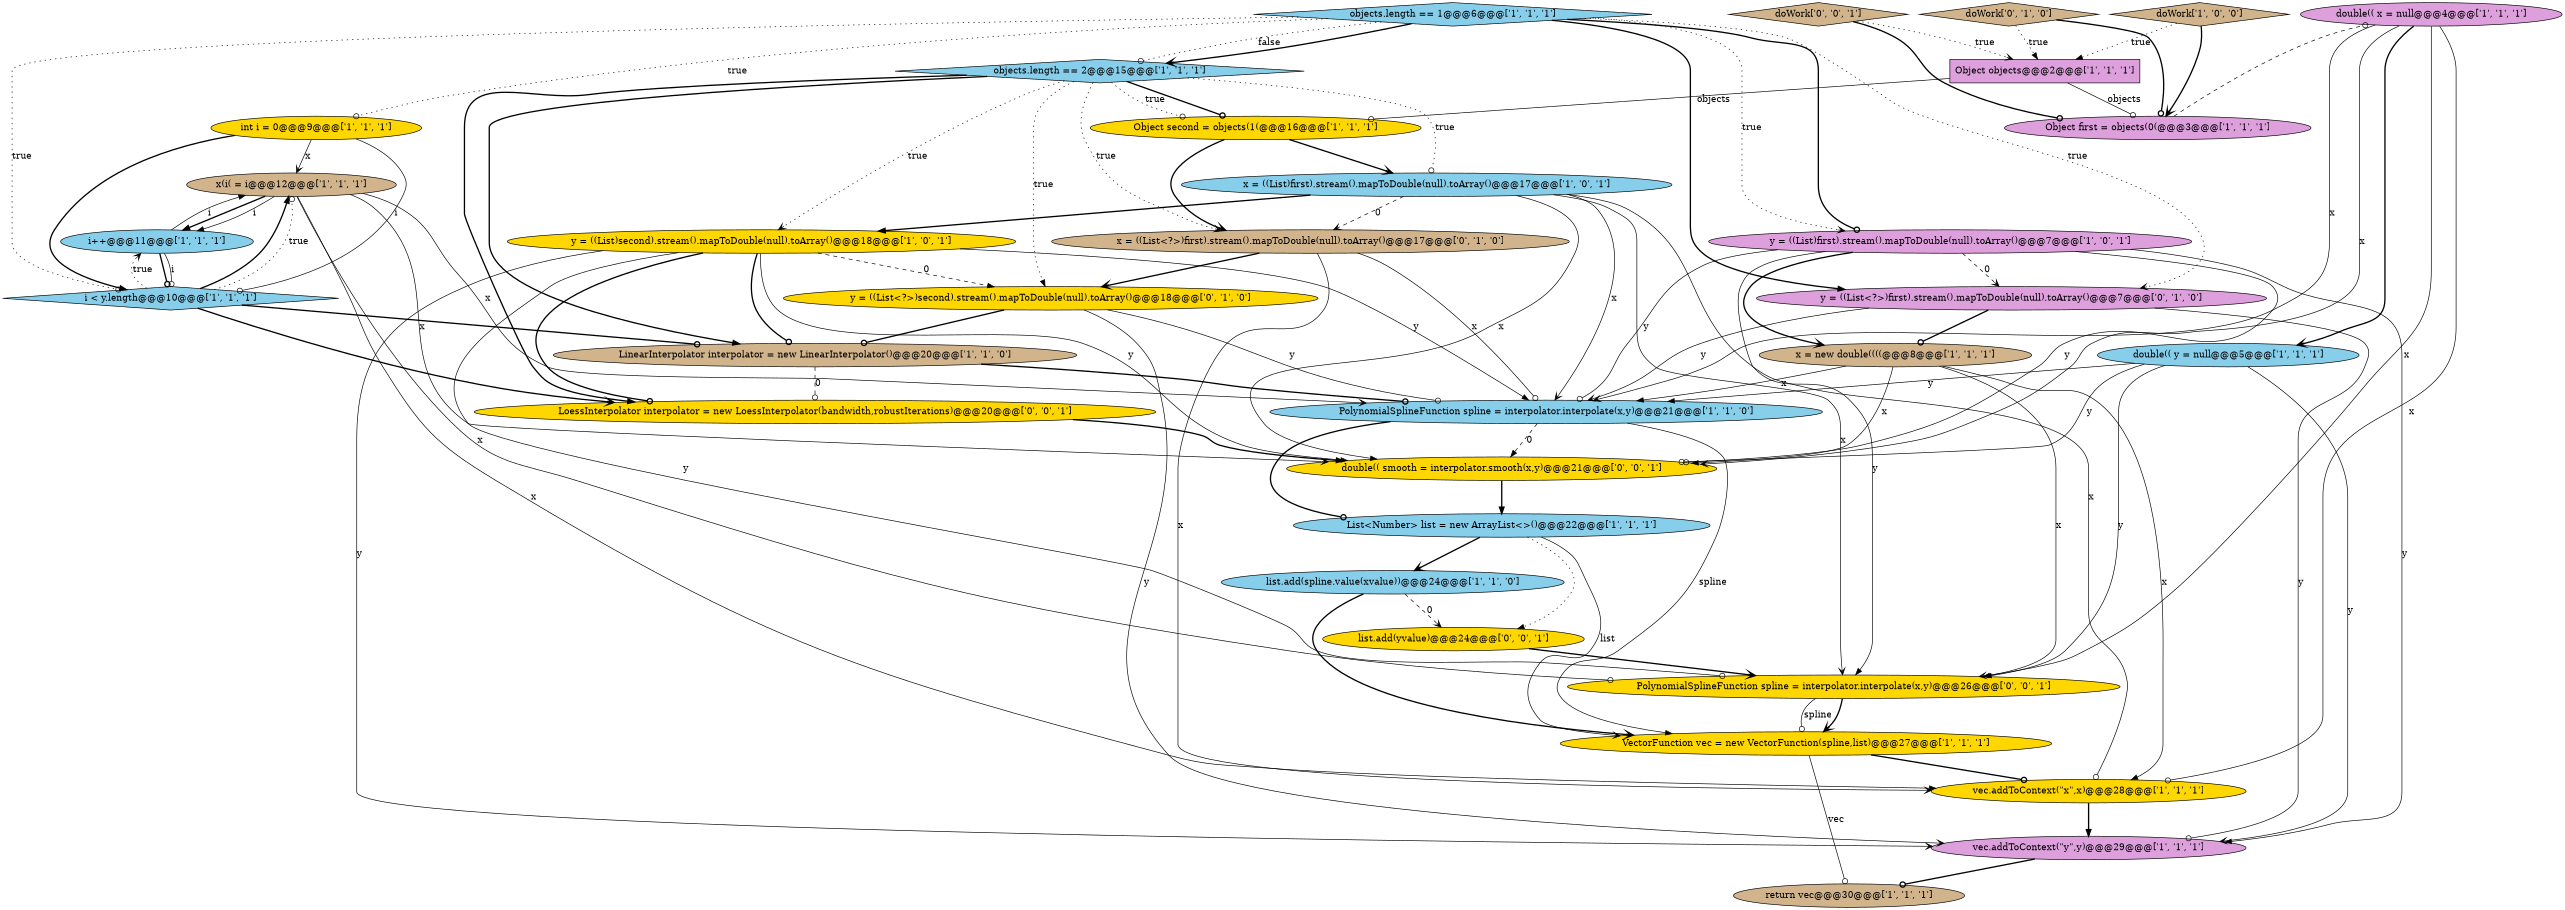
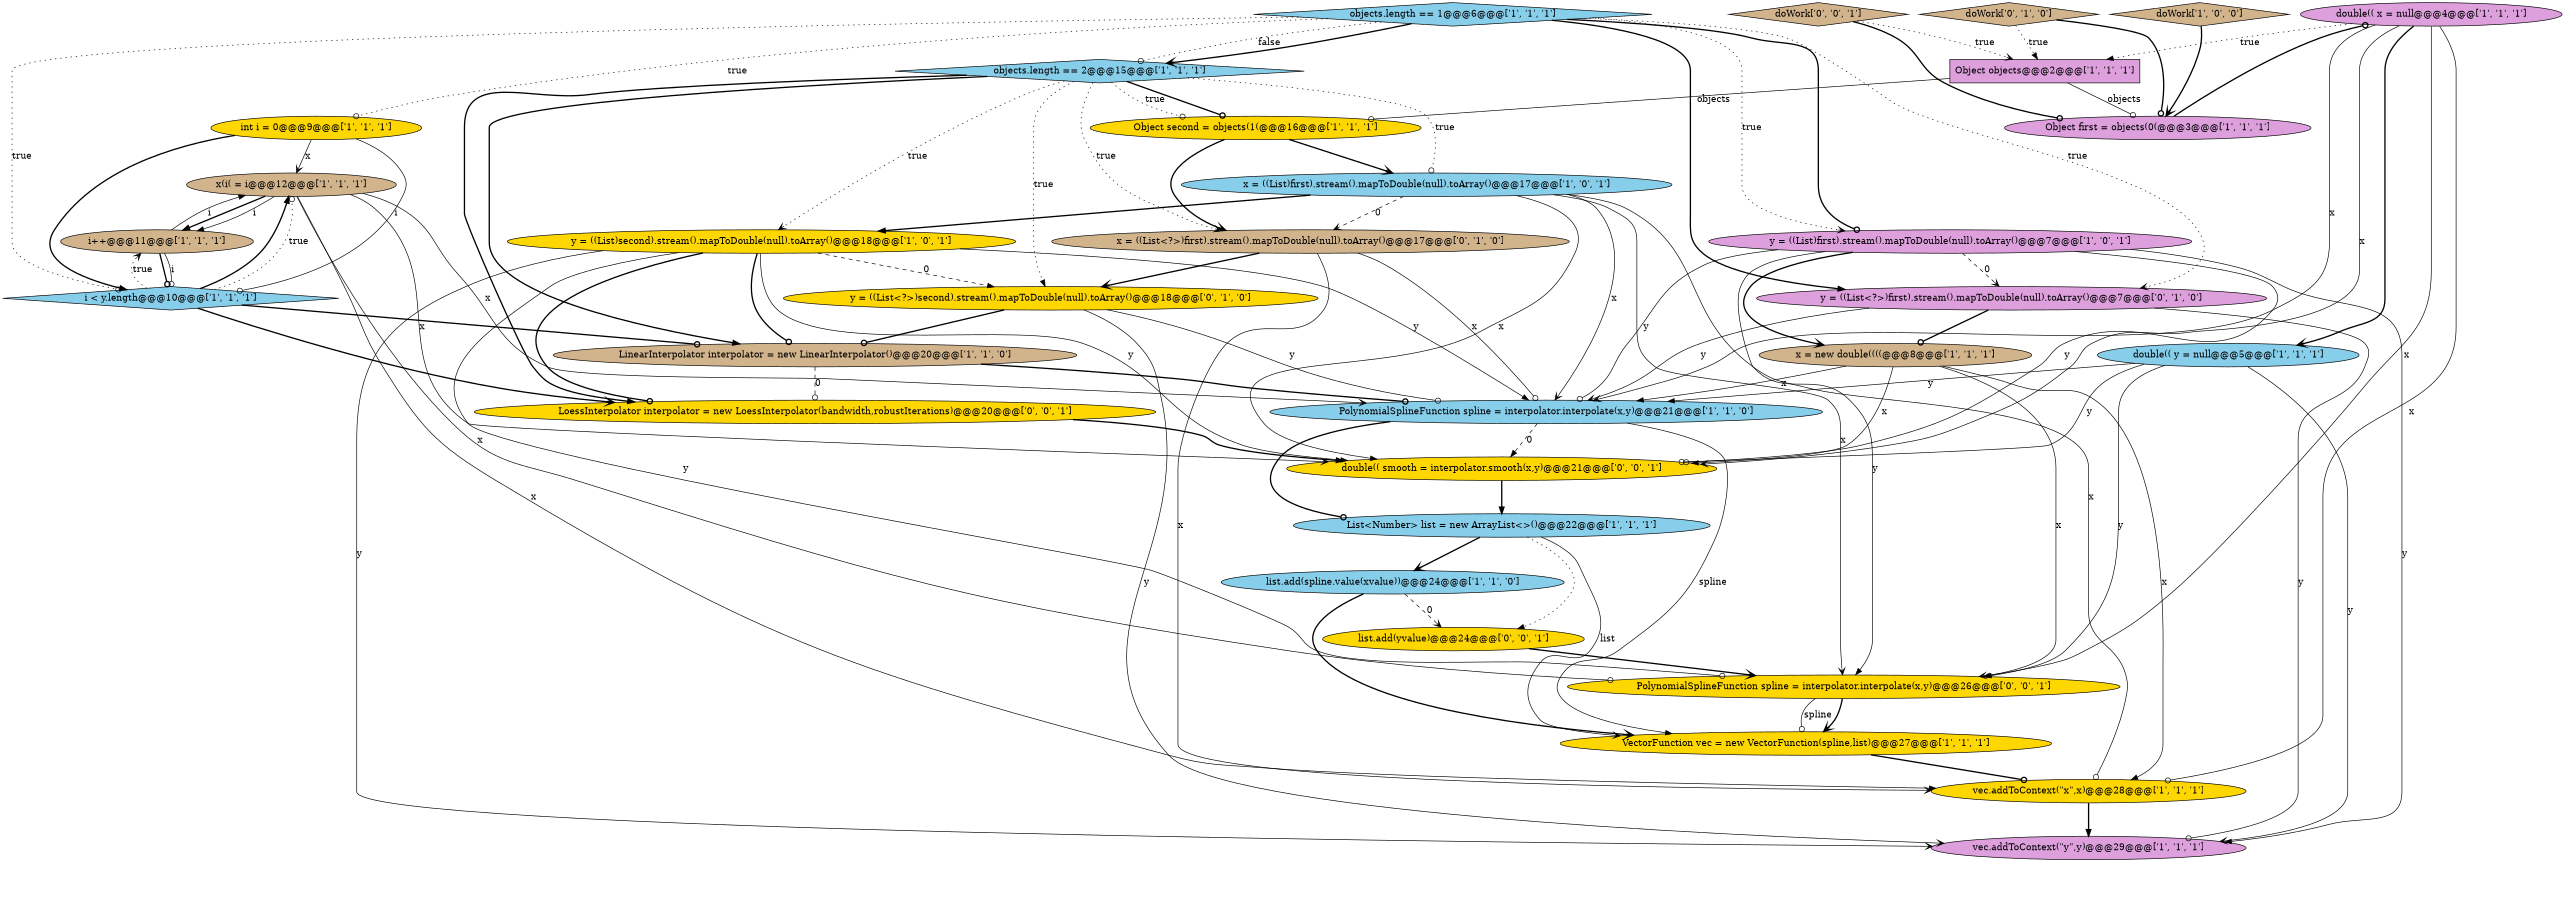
  digraph {
    node [fillcolor=gold shape=ellipse style=filled]
    edge [arrowhead=odot style=solid]
    n1 [label="VectorFunction vec = new VectorFunction(spline,list)@@@27@@@['1', '1', '1']"]
-   n2 [fillcolor=tan label="return vec@@@30@@@['1', '1', '1']"]
    n3 [label="vec.addToContext(\"x\",x)@@@28@@@['1', '1', '1']"]
    n4 [fillcolor=plum label="vec.addToContext(\"y\",y)@@@29@@@['1', '1', '1']"]
    n5 [label="int i = 0@@@9@@@['1', '1', '1']"]
    n6 [fillcolor=skyblue label="i < y.length@@@10@@@['1', '1', '1']" shape=diamond]
    n7 [fillcolor=tan label="x(i( = i@@@12@@@['1', '1', '1']"]
    n8 [fillcolor=tan label="LinearInterpolator interpolator = new LinearInterpolator()@@@20@@@['1', '1', '0']"]
    n9 [label="LoessInterpolator interpolator = new LoessInterpolator(bandwidth,robustIterations)@@@20@@@['0', '0', '1']"]
-   n10 [fillcolor=skyblue label="i++@@@11@@@['1', '1', '1']"]
+   n10 [fillcolor=tan label="i++@@@11@@@['1', '1', '1']"]
    n11 [label="double(( smooth = interpolator.smooth(x,y)@@@21@@@['0', '0', '1']"]
    n12 [label="PolynomialSplineFunction spline = interpolator.interpolate(x,y)@@@26@@@['0', '0', '1']"]
    n13 [fillcolor=skyblue label="PolynomialSplineFunction spline = interpolator.interpolate(x,y)@@@21@@@['1', '1', '0']"]
    n14 [fillcolor=skyblue label="List<Number> list = new ArrayList<>()@@@22@@@['1', '1', '1']"]
    n15 [fillcolor=skyblue label="list.add(spline.value(xvalue))@@@24@@@['1', '1', '0']"]
    n16 [label="list.add(yvalue)@@@24@@@['0', '0', '1']"]
    n17 [fillcolor=tan label="doWork['0', '1', '0']" shape=diamond]
    n18 [fillcolor=plum label="Object first = objects(0(@@@3@@@['1', '1', '1']"]
    n19 [fillcolor=plum label="Object objects@@@2@@@['1', '1', '1']" shape=box]
    n20 [fillcolor=plum label="double(( x = null@@@4@@@['1', '1', '1']"]
    n21 [label="Object second = objects(1(@@@16@@@['1', '1', '1']"]
    n22 [fillcolor=skyblue label="x = ((List)first).stream().mapToDouble(null).toArray()@@@17@@@['1', '0', '1']"]
    n23 [fillcolor=tan label="x = ((List<?>)first).stream().mapToDouble(null).toArray()@@@17@@@['0', '1', '0']"]
    n24 [label="y = ((List)second).stream().mapToDouble(null).toArray()@@@18@@@['1', '0', '1']"]
    n25 [label="y = ((List<?>)second).stream().mapToDouble(null).toArray()@@@18@@@['0', '1', '0']"]
    n26 [fillcolor=skyblue label="double(( y = null@@@5@@@['1', '1', '1']"]
    n27 [fillcolor=plum label="y = ((List)first).stream().mapToDouble(null).toArray()@@@7@@@['1', '0', '1']"]
    n28 [fillcolor=plum label="y = ((List<?>)first).stream().mapToDouble(null).toArray()@@@7@@@['0', '1', '0']"]
    n29 [fillcolor=tan label="x = new double((((@@@8@@@['1', '1', '1']"]
    n30 [fillcolor=tan label="doWork['1', '0', '0']" shape=diamond]
    n31 [fillcolor=skyblue label="objects.length == 2@@@15@@@['1', '1', '1']" shape=diamond]
    n32 [fillcolor=skyblue label="objects.length == 1@@@6@@@['1', '1', '1']" shape=diamond]
    n33 [fillcolor=tan label="doWork['0', '0', '1']" shape=diamond]
-   n1 -> n2 [label=vec]
    n1 -> n3 [style=bold]
    n3 -> n4 [arrowhead=normal style=bold]
-   n4 -> n2 [style=bold]
    n5 -> n6 [arrowhead=normal style=bold]
    n5 -> n6 [label=i]
    n5 -> n7 [arrowhead=vee label=x]
    n6 -> n7 [arrowhead=normal style=bold]
    n6 -> n7 [label=true style=dotted]
    n6 -> n8 [style=bold]
    n6 -> n9 [arrowhead=vee style=bold]
    n6 -> n10 [arrowhead=vee label=true style=dotted]
    n7 -> n3 [arrowhead=normal label=x]
    n7 -> n10 [arrowhead=normal style=bold]
    n7 -> n10 [arrowhead=normal label=i]
    n7 -> n11 [arrowhead=vee label=x]
    n7 -> n12 [label=x]
    n7 -> n13 [arrowhead=vee label=x]
    n8 -> n9 [label=0 style=dashed]
    n8 -> n13 [style=bold]
    n9 -> n11 [arrowhead=normal style=bold]
    n10 -> n6 [label=i]
    n10 -> n6 [style=bold]
    n10 -> n7 [arrowhead=normal label=i]
    n11 -> n14 [arrowhead=normal style=bold]
    n12 -> n1 [arrowhead=vee style=bold]
    n12 -> n1 [label=spline]
    n13 -> n1 [arrowhead=normal label=spline]
    n13 -> n11 [arrowhead=normal label=0 style=dashed]
    n13 -> n14 [style=bold]
    n14 -> n1 [arrowhead=vee label=list]
    n14 -> n15 [arrowhead=vee style=bold]
    n14 -> n16 [arrowhead=normal style=dotted]
    n15 -> n1 [arrowhead=vee style=bold]
    n15 -> n16 [arrowhead=vee label=0 style=dashed]
    n16 -> n12 [arrowhead=vee style=bold]
    n17 -> n18 [style=bold]
    n17 -> n19 [arrowhead=normal label=true style=dotted]
-   n18 -> n20 [style=dashed]
+   n18 -> n20 [style=bold]
    n19 -> n18 [label=objects]
    n19 -> n21 [label=objects]
    n20 -> n3 [label=x]
    n20 -> n11 [arrowhead=vee label=x]
    n20 -> n12 [arrowhead=vee label=x]
    n20 -> n13 [arrowhead=vee label=x]
    n20 -> n26 [arrowhead=vee style=bold]
    n21 -> n22 [arrowhead=vee style=bold]
    n21 -> n23 [arrowhead=vee style=bold]
    n22 -> n3 [label=x]
    n22 -> n11 [arrowhead=normal label=x]
    n22 -> n12 [arrowhead=vee label=x]
    n22 -> n13 [arrowhead=vee label=x]
    n22 -> n23 [arrowhead=vee label=0 style=dashed]
    n22 -> n24 [arrowhead=normal style=bold]
    n23 -> n3 [arrowhead=vee label=x]
    n23 -> n13 [label=x]
    n23 -> n25 [arrowhead=vee style=bold]
    n24 -> n4 [arrowhead=vee label=y]
    n24 -> n8 [style=bold]
    n24 -> n9 [style=bold]
    n24 -> n11 [arrowhead=normal label=y]
    n24 -> n12 [label=y]
    n24 -> n13 [arrowhead=normal label=y]
    n24 -> n25 [arrowhead=normal label=0 style=dashed]
    n25 -> n4 [arrowhead=vee label=y]
    n25 -> n8 [style=bold]
    n25 -> n13 [label=y]
    n26 -> n4 [arrowhead=vee label=y]
    n26 -> n11 [label=y]
    n26 -> n12 [arrowhead=normal label=y]
    n26 -> n13 [arrowhead=normal label=y]
    n27 -> n4 [arrowhead=normal label=y]
    n27 -> n11 [label=y]
    n27 -> n12 [arrowhead=normal label=y]
    n27 -> n13 [label=y]
    n27 -> n28 [arrowhead=vee label=0 style=dashed]
    n27 -> n29 [arrowhead=vee style=bold]
    n28 -> n4 [label=y]
    n28 -> n13 [arrowhead=vee label=y]
    n28 -> n29 [style=bold]
    n29 -> n3 [arrowhead=normal label=x]
    n29 -> n11 [arrowhead=normal label=x]
    n29 -> n12 [arrowhead=normal label=x]
    n29 -> n13 [arrowhead=normal label=x]
    n30 -> n18 [arrowhead=vee style=bold]
-   n30 -> n19 [arrowhead=normal label=true style=dotted]
+   n20 -> n19 [arrowhead=normal label=true style=dotted]
    n31 -> n8 [arrowhead=normal style=bold]
    n31 -> n9 [arrowhead=normal style=bold]
    n31 -> n21 [style=bold]
    n31 -> n21 [label=true style=dotted]
    n31 -> n22 [label=true style=dotted]
    n31 -> n23 [arrowhead=vee label=true style=dotted]
    n31 -> n24 [arrowhead=vee label=true style=dotted]
    n31 -> n25 [arrowhead=normal label=true style=dotted]
    n32 -> n5 [label=true style=dotted]
    n32 -> n6 [label=true style=dotted]
    n32 -> n27 [style=bold]
    n32 -> n27 [arrowhead=vee label=true style=dotted]
    n32 -> n28 [arrowhead=vee label=true style=dotted]
    n32 -> n28 [arrowhead=normal style=bold]
    n32 -> n31 [arrowhead=vee style=bold]
    n32 -> n31 [label=false style=dotted]
    n33 -> n18 [style=bold]
    n33 -> n19 [arrowhead=vee label=true style=dotted]
  }
